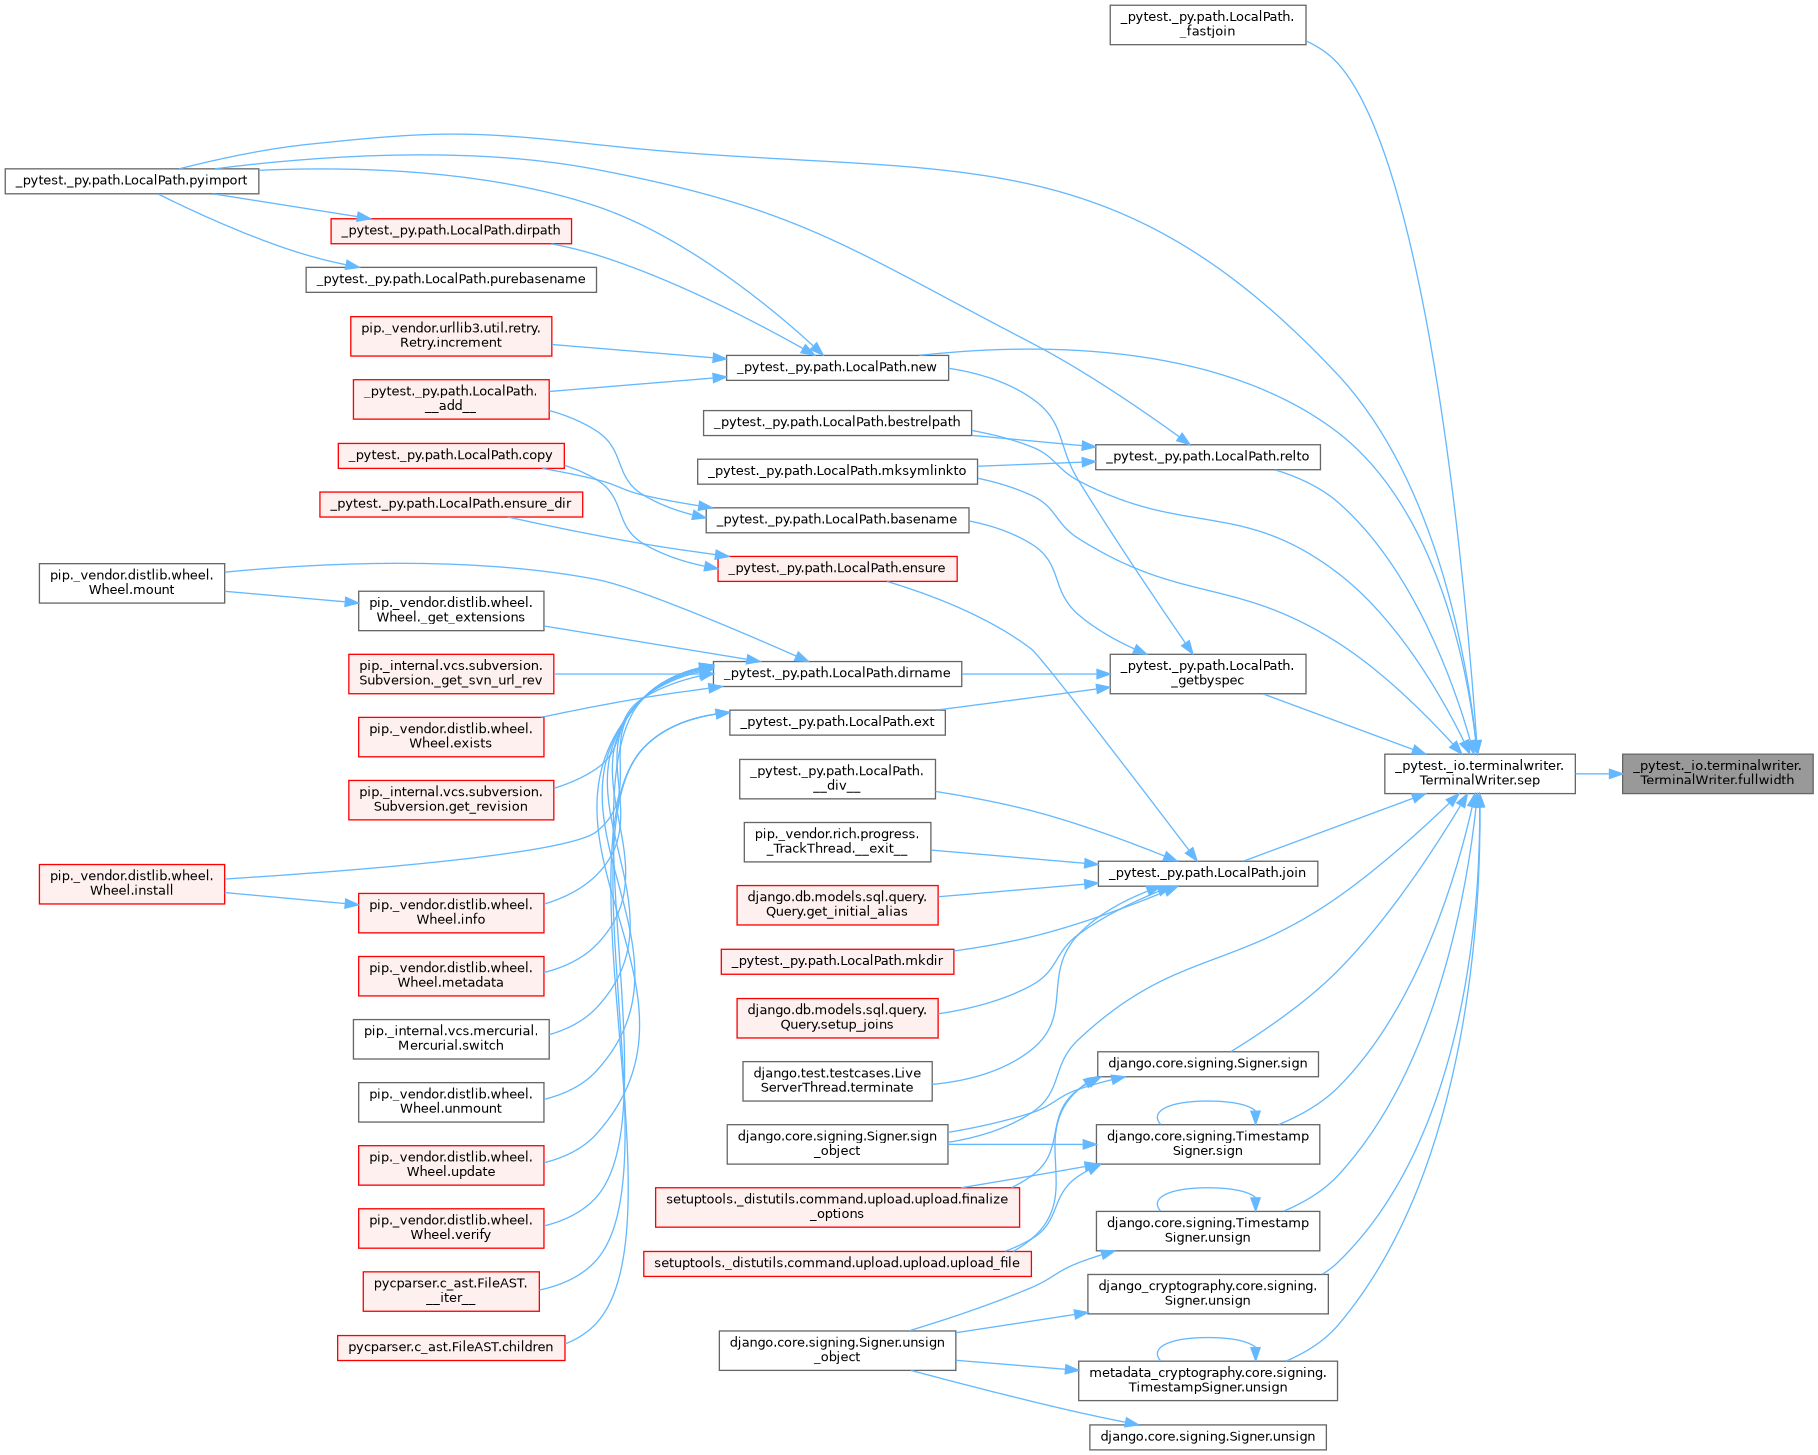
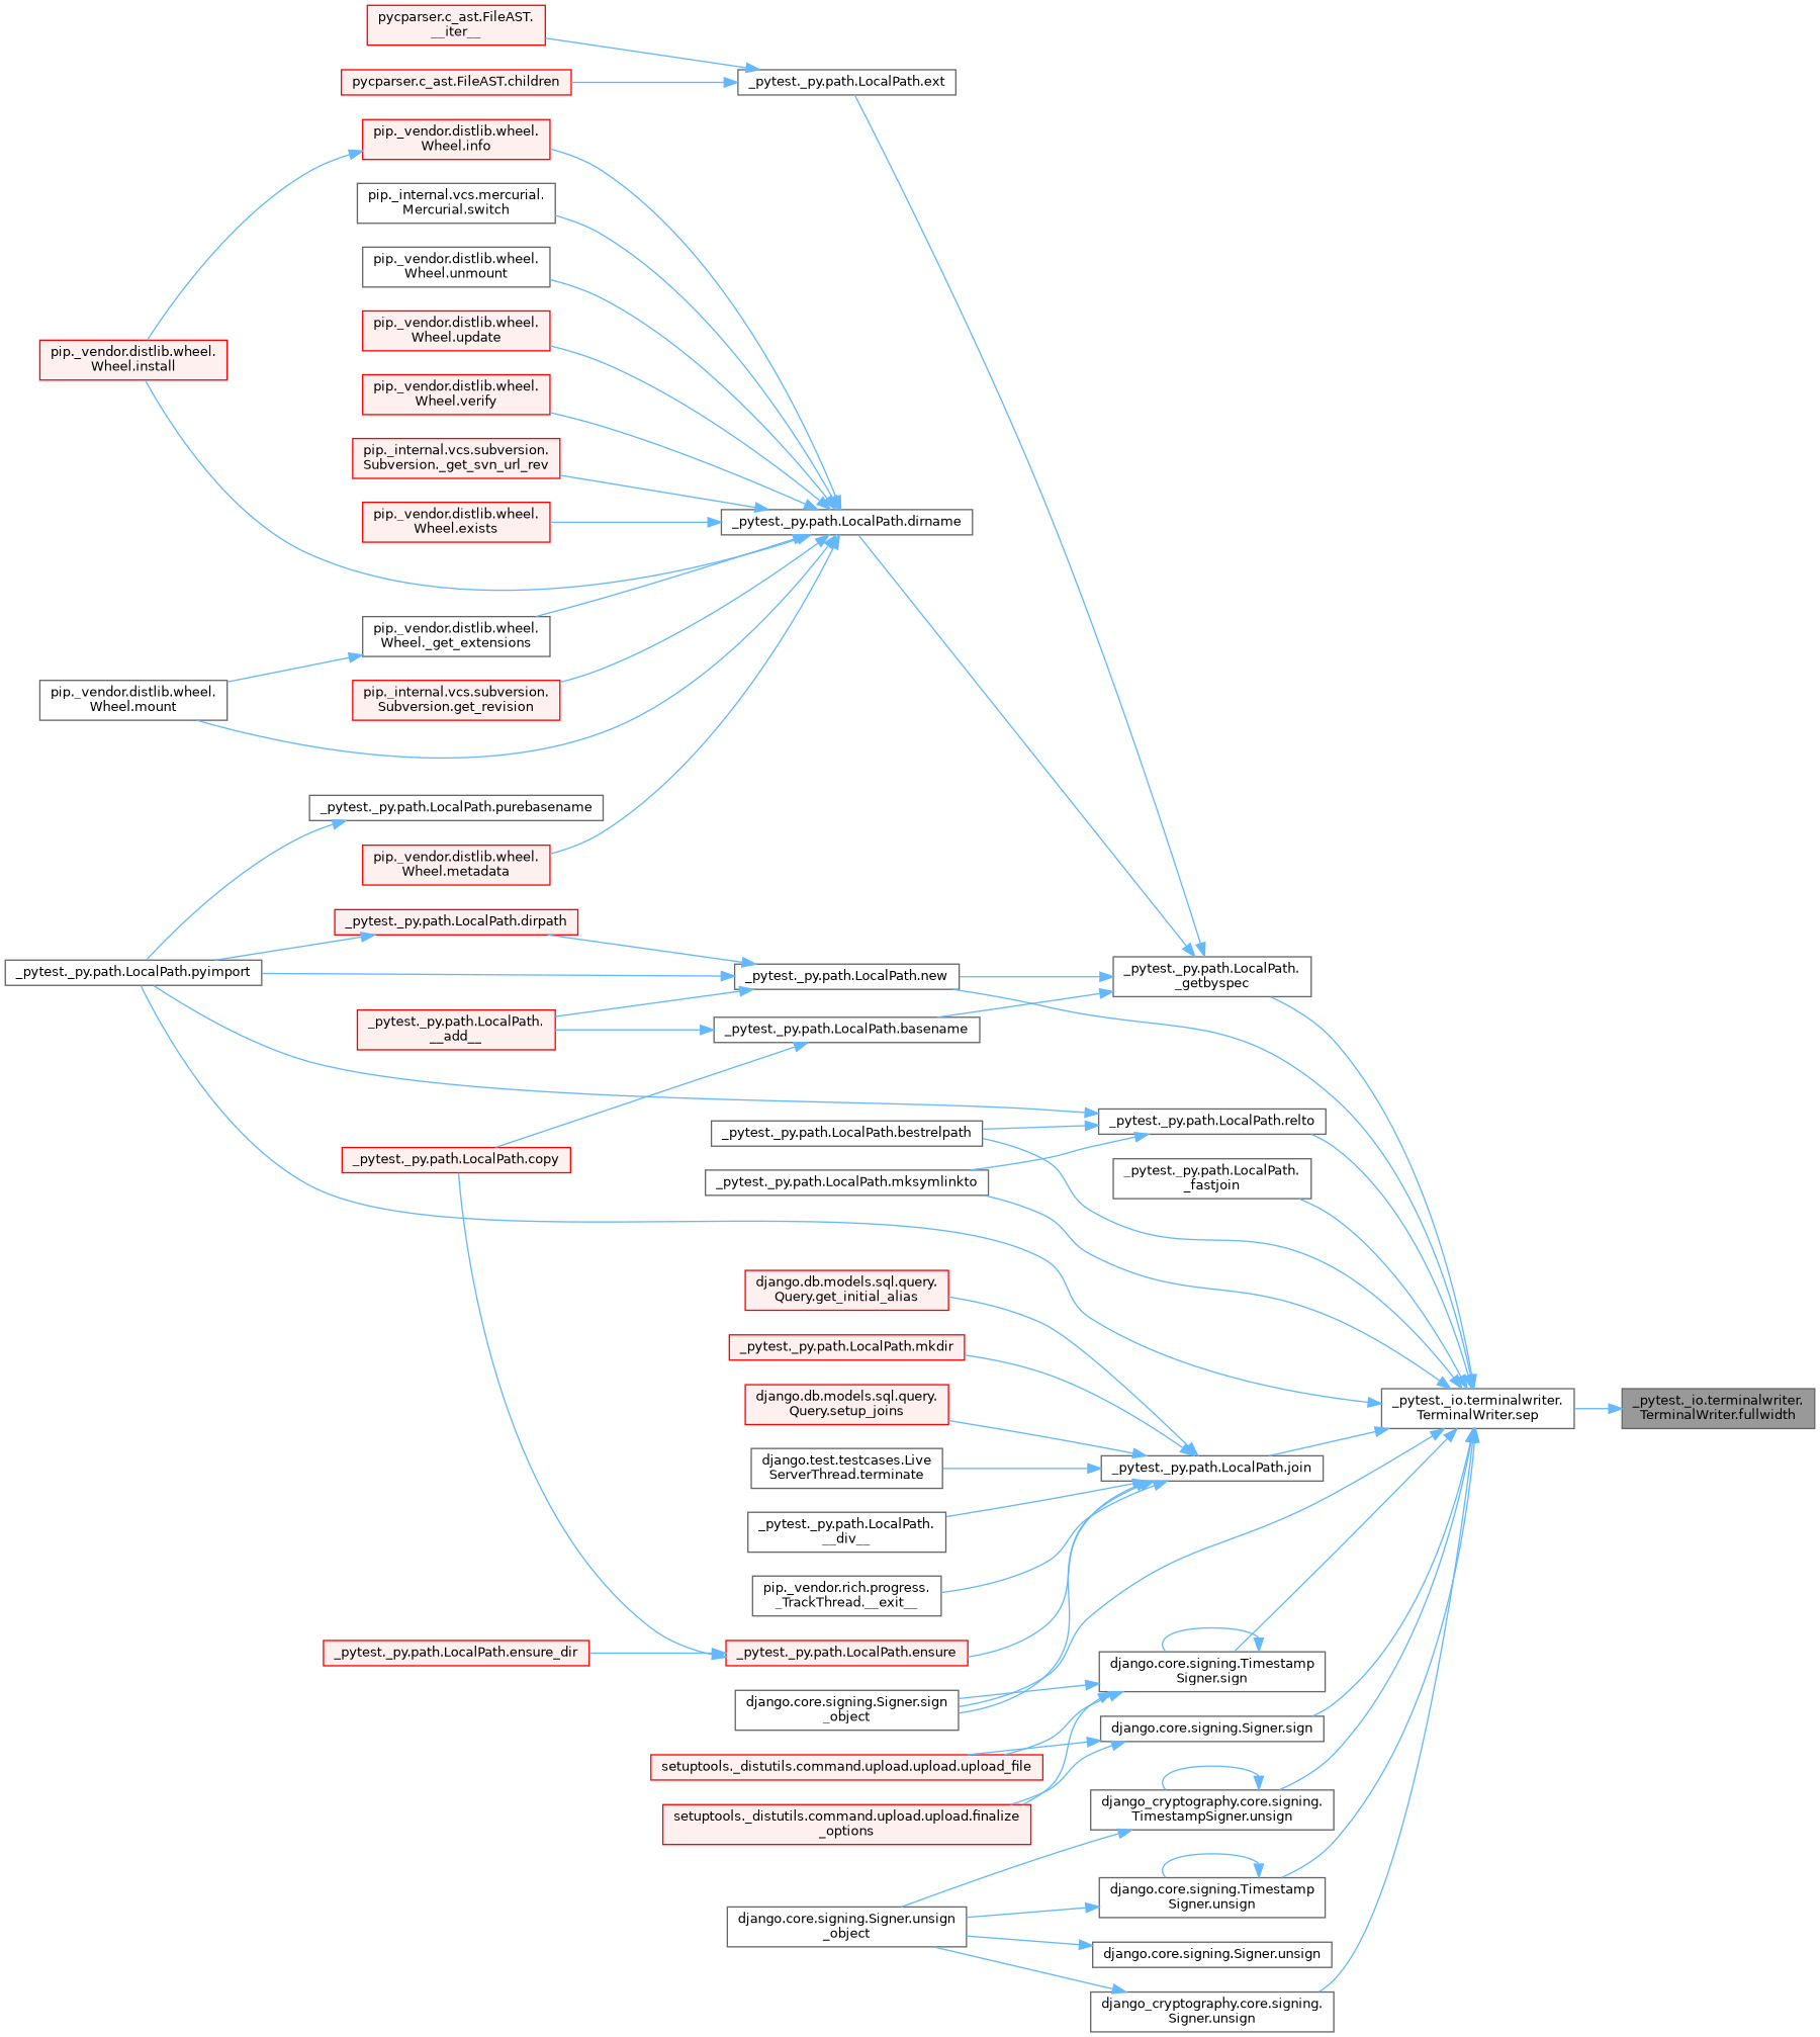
  digraph {
    rankdir=RL
    node [color=grey40 fillcolor=white fontname=Helvetica fontsize=10 shape=box style=filled]
    edge [color=steelblue1 dir=back fontname=Helvetica fontsize=10 labelfontname=Helvetica labelfontsize=10 style=solid]
    n1 [color=gray40 fillcolor=grey60 fontcolor=black height=0.2 label="_pytest._io.terminalwriter.\lTerminalWriter.fullwidth" width=0.4]
    n2 [height=0.2 label="_pytest._io.terminalwriter.\lTerminalWriter.sep" width=0.4]
    n3 [height=0.2 label="_pytest._py.path.LocalPath.\l_fastjoin" width=0.4]
    n4 [height=0.2 label="_pytest._py.path.LocalPath.\l_getbyspec" width=0.4]
    n5 [height=0.2 label="_pytest._py.path.LocalPath.new" width=0.4]
    n6 [height=0.2 label="_pytest._py.path.LocalPath.pyimport" width=0.4]
    n7 [height=0.2 label="_pytest._py.path.LocalPath.bestrelpath" width=0.4]
    n8 [height=0.2 label="_pytest._py.path.LocalPath.join" width=0.4]
    n9 [height=0.2 label="_pytest._py.path.LocalPath.mksymlinkto" width=0.4]
    n10 [height=0.2 label="_pytest._py.path.LocalPath.relto" width=0.4]
    n11 [height=0.2 label="django.core.signing.Signer.sign" width=0.4]
    n12 [height=0.2 label="django.core.signing.Timestamp\lSigner.sign" width=0.4]
    n13 [height=0.2 label="django.core.signing.Timestamp\lSigner.unsign" width=0.4]
    n14 [height=0.2 label="django_cryptography.core.signing.\lSigner.unsign" width=0.4]
-   n15 [height=0.2 label="metadata_cryptography.core.signing.\lTimestampSigner.unsign" width=0.4]
+   n15 [height=0.2 label="django_cryptography.core.signing.\lTimestampSigner.unsign" width=0.4]
    n16 [height=0.2 label="django.core.signing.Signer.sign\l_object" width=0.4]
    n17 [height=0.2 label="_pytest._py.path.LocalPath.basename" width=0.4]
    n18 [height=0.2 label="_pytest._py.path.LocalPath.dirname" width=0.4]
    n19 [height=0.2 label="_pytest._py.path.LocalPath.ext" width=0.4]
    n20 [color=red fillcolor="#FFF0F0" height=0.2 label="_pytest._py.path.LocalPath.\l__add__" width=0.4]
    n21 [color=red fillcolor="#FFF0F0" height=0.2 label="_pytest._py.path.LocalPath.dirpath" width=0.4]
-   n22 [color=red fillcolor="#FFF0F0" height=0.2 label="pip._vendor.urllib3.util.retry.\lRetry.increment" width=0.4]
    n23 [height=0.2 label="_pytest._py.path.LocalPath.\l__div__" width=0.4]
    n24 [height=0.2 label="pip._vendor.rich.progress.\l_TrackThread.__exit__" width=0.4]
    n25 [color=red fillcolor="#FFF0F0" height=0.2 label="_pytest._py.path.LocalPath.ensure" width=0.4]
    n26 [color=red fillcolor="#FFF0F0" height=0.2 label="django.db.models.sql.query.\lQuery.get_initial_alias" width=0.4]
    n27 [color=red fillcolor="#FFF0F0" height=0.2 label="_pytest._py.path.LocalPath.mkdir" width=0.4]
    n28 [color=red fillcolor="#FFF0F0" height=0.2 label="django.db.models.sql.query.\lQuery.setup_joins" width=0.4]
    n29 [height=0.2 label="django.test.testcases.Live\lServerThread.terminate" width=0.4]
    n30 [color=red fillcolor="#FFF0F0" height=0.2 label="setuptools._distutils.command.upload.upload.finalize\l_options" width=0.4]
    n31 [color=red fillcolor="#FFF0F0" height=0.2 label="setuptools._distutils.command.upload.upload.upload_file" width=0.4]
    n32 [height=0.2 label="django.core.signing.Signer.unsign" width=0.4]
    n33 [height=0.2 label="django.core.signing.Signer.unsign\l_object" width=0.4]
    n34 [color=red fillcolor="#FFF0F0" height=0.2 label="_pytest._py.path.LocalPath.copy" width=0.4]
    n35 [height=0.2 label="pip._vendor.distlib.wheel.\lWheel._get_extensions" width=0.4]
    n36 [height=0.2 label="pip._vendor.distlib.wheel.\lWheel.mount" width=0.4]
    n37 [color=red fillcolor="#FFF0F0" height=0.2 label="pip._internal.vcs.subversion.\lSubversion._get_svn_url_rev" width=0.4]
    n38 [color=red fillcolor="#FFF0F0" height=0.2 label="pip._vendor.distlib.wheel.\lWheel.exists" width=0.4]
    n39 [color=red fillcolor="#FFF0F0" height=0.2 label="pip._internal.vcs.subversion.\lSubversion.get_revision" width=0.4]
    n40 [color=red fillcolor="#FFF0F0" height=0.2 label="pip._vendor.distlib.wheel.\lWheel.info" width=0.4]
    n41 [color=red fillcolor="#FFF0F0" height=0.2 label="pip._vendor.distlib.wheel.\lWheel.install" width=0.4]
    n42 [color=red fillcolor="#FFF0F0" height=0.2 label="pip._vendor.distlib.wheel.\lWheel.metadata" width=0.4]
    n43 [height=0.2 label="pip._internal.vcs.mercurial.\lMercurial.switch" width=0.4]
    n44 [height=0.2 label="pip._vendor.distlib.wheel.\lWheel.unmount" width=0.4]
    n45 [color=red fillcolor="#FFF0F0" height=0.2 label="pip._vendor.distlib.wheel.\lWheel.update" width=0.4]
    n46 [color=red fillcolor="#FFF0F0" height=0.2 label="pip._vendor.distlib.wheel.\lWheel.verify" width=0.4]
    n47 [color=red fillcolor="#FFF0F0" height=0.2 label="pycparser.c_ast.FileAST.\l__iter__" width=0.4]
    n48 [color=red fillcolor="#FFF0F0" height=0.2 label="pycparser.c_ast.FileAST.children" width=0.4]
    n49 [height=0.2 label="_pytest._py.path.LocalPath.purebasename" width=0.4]
    n50 [color=red fillcolor="#FFF0F0" height=0.2 label="_pytest._py.path.LocalPath.ensure_dir" width=0.4]
    n1 -> n2
    n2 -> n3
    n2 -> n4
    n2 -> n5
    n2 -> n6
    n2 -> n7
    n2 -> n8
    n2 -> n9
    n2 -> n10
    n2 -> n11
    n2 -> n12
    n2 -> n13
    n2 -> n14
    n2 -> n15
    n2 -> n16
    n4 -> n5
    n4 -> n17
    n4 -> n18
    n4 -> n19
    n5 -> n6
    n5 -> n20
    n5 -> n21
-   n5 -> n22
    n8 -> n23
    n8 -> n24
    n8 -> n25
    n8 -> n26
    n8 -> n27
    n8 -> n28
    n8 -> n29
    n10 -> n6
    n10 -> n7
    n10 -> n9
-   n11 -> n16
+   n8 -> n16
    n11 -> n30
    n11 -> n31
    n12 -> n12
    n12 -> n16
    n12 -> n30
    n12 -> n31
    n13 -> n13
    n13 -> n33
    n14 -> n33
    n15 -> n15
    n15 -> n33
    n17 -> n20
    n17 -> n34
    n18 -> n35
    n18 -> n36
    n18 -> n37
    n18 -> n38
    n18 -> n39
    n18 -> n40
    n18 -> n41
    n18 -> n42
    n18 -> n43
    n18 -> n44
    n18 -> n45
    n18 -> n46
    n19 -> n47
    n19 -> n48
    n21 -> n6
    n25 -> n34
    n25 -> n50
    n32 -> n33
    n35 -> n36
    n40 -> n41
    n49 -> n6
  }
